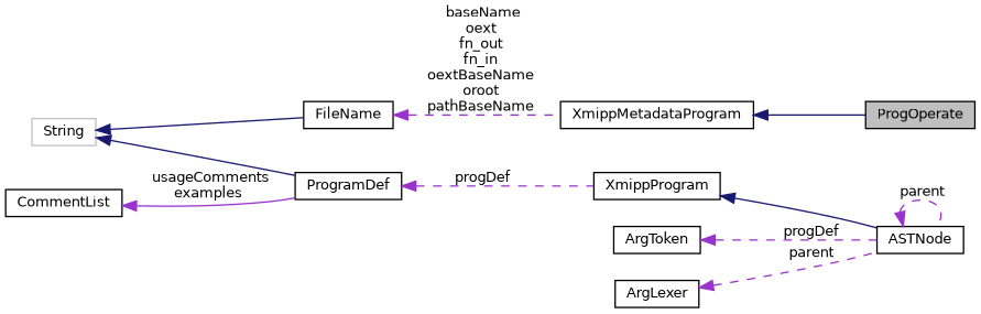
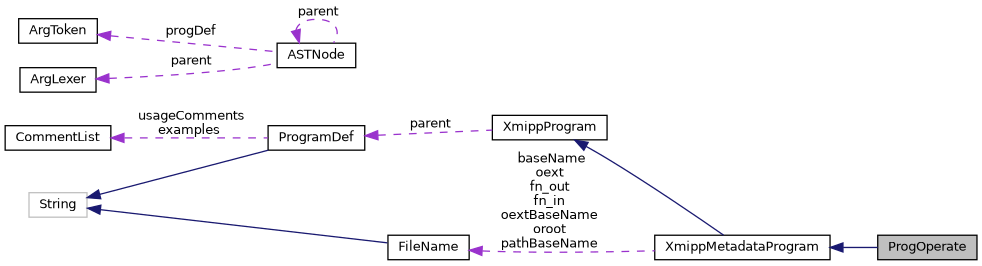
  digraph {
    rankdir=LR
    node [color=black fillcolor=white fontname=Helvetica fontsize=10 shape=record style=filled]
    edge [color=darkorchid3 dir=back fontname=Helvetica fontsize=10 labelfontname=Helvetica labelfontsize=10 style=dashed]
    n1 [fillcolor=grey75 fontcolor=black height=0.2 label=ProgOperate width=0.4]
    n2 [height=0.2 label=XmippMetadataProgram width=0.4]
    n3 [height=0.2 label=XmippProgram width=0.4]
    n4 [height=0.2 label=ProgramDef width=0.4]
    n5 [height=0.2 label=ASTNode width=0.4]
    n6 [height=0.2 label=ArgToken width=0.4]
    n7 [height=0.2 label=ArgLexer width=0.4]
    n8 [height=0.2 label=CommentList width=0.4]
    n9 [height=0.2 label=FileName width=0.4]
    n10 [color=grey75 height=0.2 label=String width=0.4]
    n2 -> n1 [color=midnightblue style=solid]
-   n3 -> n5 [color=midnightblue style=solid]
-   n4 -> n3 [label=" progDef"]
+   n3 -> n2 [color=midnightblue style=solid]
+   n4 -> n3 [label=" parent"]
    n5 -> n5 [label=" parent"]
    n6 -> n5 [label=" progDef"]
    n7 -> n5 [label=" parent"]
-   n8 -> n4 [label=" usageComments\nexamples" style=solid]
+   n8 -> n4 [label=" usageComments\nexamples"]
    n9 -> n2 [label=" baseName\noext\nfn_out\nfn_in\noextBaseName\noroot\npathBaseName"]
    n10 -> n4 [color=midnightblue style=solid]
    n10 -> n9 [color=midnightblue style=solid]
  }
